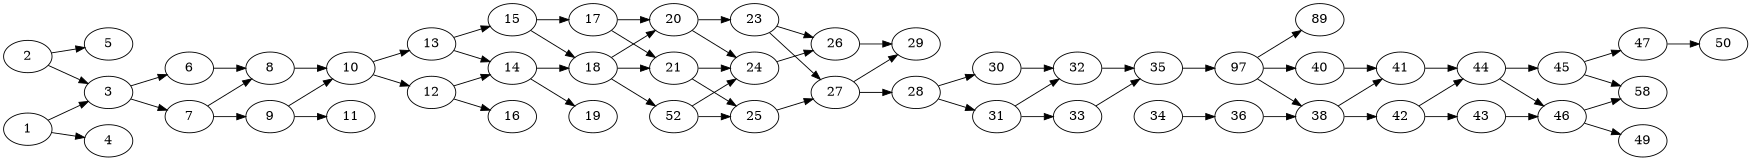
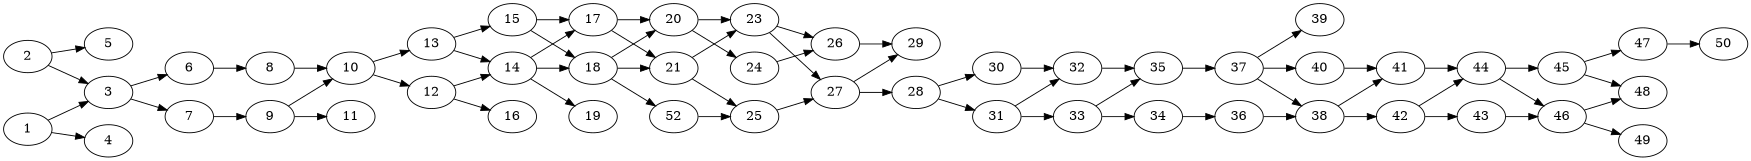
  digraph {
    rankdir=LR
    node [alpha=0.11]
    1 [alpha=0.19 expect_size=19843072]
    3 [alpha=0.10 expect_size=35829760]
    4 [alpha=0.13 expect_size=9060352]
    6 [alpha=0.00 expect_size=51691520]
    7 [alpha=0.09 expect_size=28729344]
    8 [alpha=0.17 expect_size=32770048]
    9 [alpha=0.17 expect_size=33236992]
    2 [alpha=0.19 expect_size=9239552]
    5 [alpha=0.02 expect_size=27649024]
    10 [alpha=0.12 expect_size=43108352]
    11 [expect_size=16610304]
    12 [alpha=0.14 expect_size=15237120]
    13 [alpha=0.08 expect_size=12704768]
    14 [expect_size=37269504]
    16 [alpha=0.04 expect_size=25628672]
    15 [alpha=0.01 expect_size=20631552]
    17 [alpha=0.15 expect_size=26629120]
    18 [expect_size=48574464]
    19 [alpha=0.03 expect_size=40563712]
    20 [alpha=0.03 expect_size=34440192]
    21 [alpha=0.08 expect_size=15890432]
    n22 [alpha=0.15 expect_size=41460736 label=52]
    23 [alpha=0.15 expect_size=27947008]
    24 [alpha=0.17 expect_size=45872128]
    25 [alpha=0.08 expect_size=25756672]
    26 [alpha=0.19 expect_size=28045312]
    27 [alpha=0.00 expect_size=37101568]
    29 [alpha=0.17 expect_size=50277376]
    28 [alpha=0.13 expect_size=24219648]
    30 [alpha=0.18 expect_size=10867712]
    31 [alpha=0.03 expect_size=16965632]
    32 [alpha=0.13 expect_size=35987456]
    33 [alpha=0.05 expect_size=24742912]
    35 [alpha=0.04 expect_size=7036928]
    34 [expect_size=13819904]
-   37 [alpha=0.16 expect_size=25185280 label=97]
+   37 [alpha=0.16 expect_size=25185280]
    36 [alpha=0.06 expect_size=26799104]
    38 [alpha=0.05 expect_size=25680896]
-   39 [alpha=0.09 expect_size=8628224 label=89]
+   39 [alpha=0.09 expect_size=8628224]
    40 [alpha=0.05 expect_size=49208320]
    41 [alpha=0.06 expect_size=43727872]
    42 [alpha=0.02 expect_size=50743296]
    44 [expect_size=45332480]
    43 [alpha=0.08 expect_size=33061888]
    46 [alpha=0.03 expect_size=35269632]
    45 [alpha=0.02 expect_size=25209856]
-   48 [alpha=0.01 expect_size=39740416 label=58]
+   48 [alpha=0.01 expect_size=39740416]
    49 [alpha=0.03 expect_size=51682304]
    47 [alpha=0.18 expect_size=48712704]
    50 [alpha=0.07 expect_size=25490432]
    1 -> 3
    1 -> 4
    3 -> 6
    3 -> 7
    6 -> 8
-   7 -> 8
    7 -> 9
    8 -> 10
    9 -> 10
    9 -> 11
    2 -> 3
    2 -> 5
    10 -> 12
    10 -> 13
    12 -> 14
    12 -> 16
    13 -> 14
    13 -> 15
+   14 -> 17
    14 -> 18
    14 -> 19
    15 -> 17
    15 -> 18
    17 -> 20
    17 -> 21
    18 -> 20
    18 -> 21
    18 -> n22
    20 -> 23
    20 -> 24
-   21 -> 24
+   21 -> 23
    21 -> 25
-   n22 -> 24
    n22 -> 25
    23 -> 26
    23 -> 27
    24 -> 26
    25 -> 27
    26 -> 29
    27 -> 29
    27 -> 28
    28 -> 30
    28 -> 31
    30 -> 32
    31 -> 32
    31 -> 33
    32 -> 35
    33 -> 35
+   33 -> 34
    35 -> 37
    34 -> 36
    37 -> 38
    37 -> 39
    37 -> 40
    36 -> 38
    38 -> 41
    38 -> 42
    40 -> 41
    41 -> 44
    42 -> 44
    42 -> 43
    44 -> 46
    44 -> 45
    43 -> 46
    46 -> 48
    46 -> 49
    45 -> 48
    45 -> 47
    47 -> 50
  }
